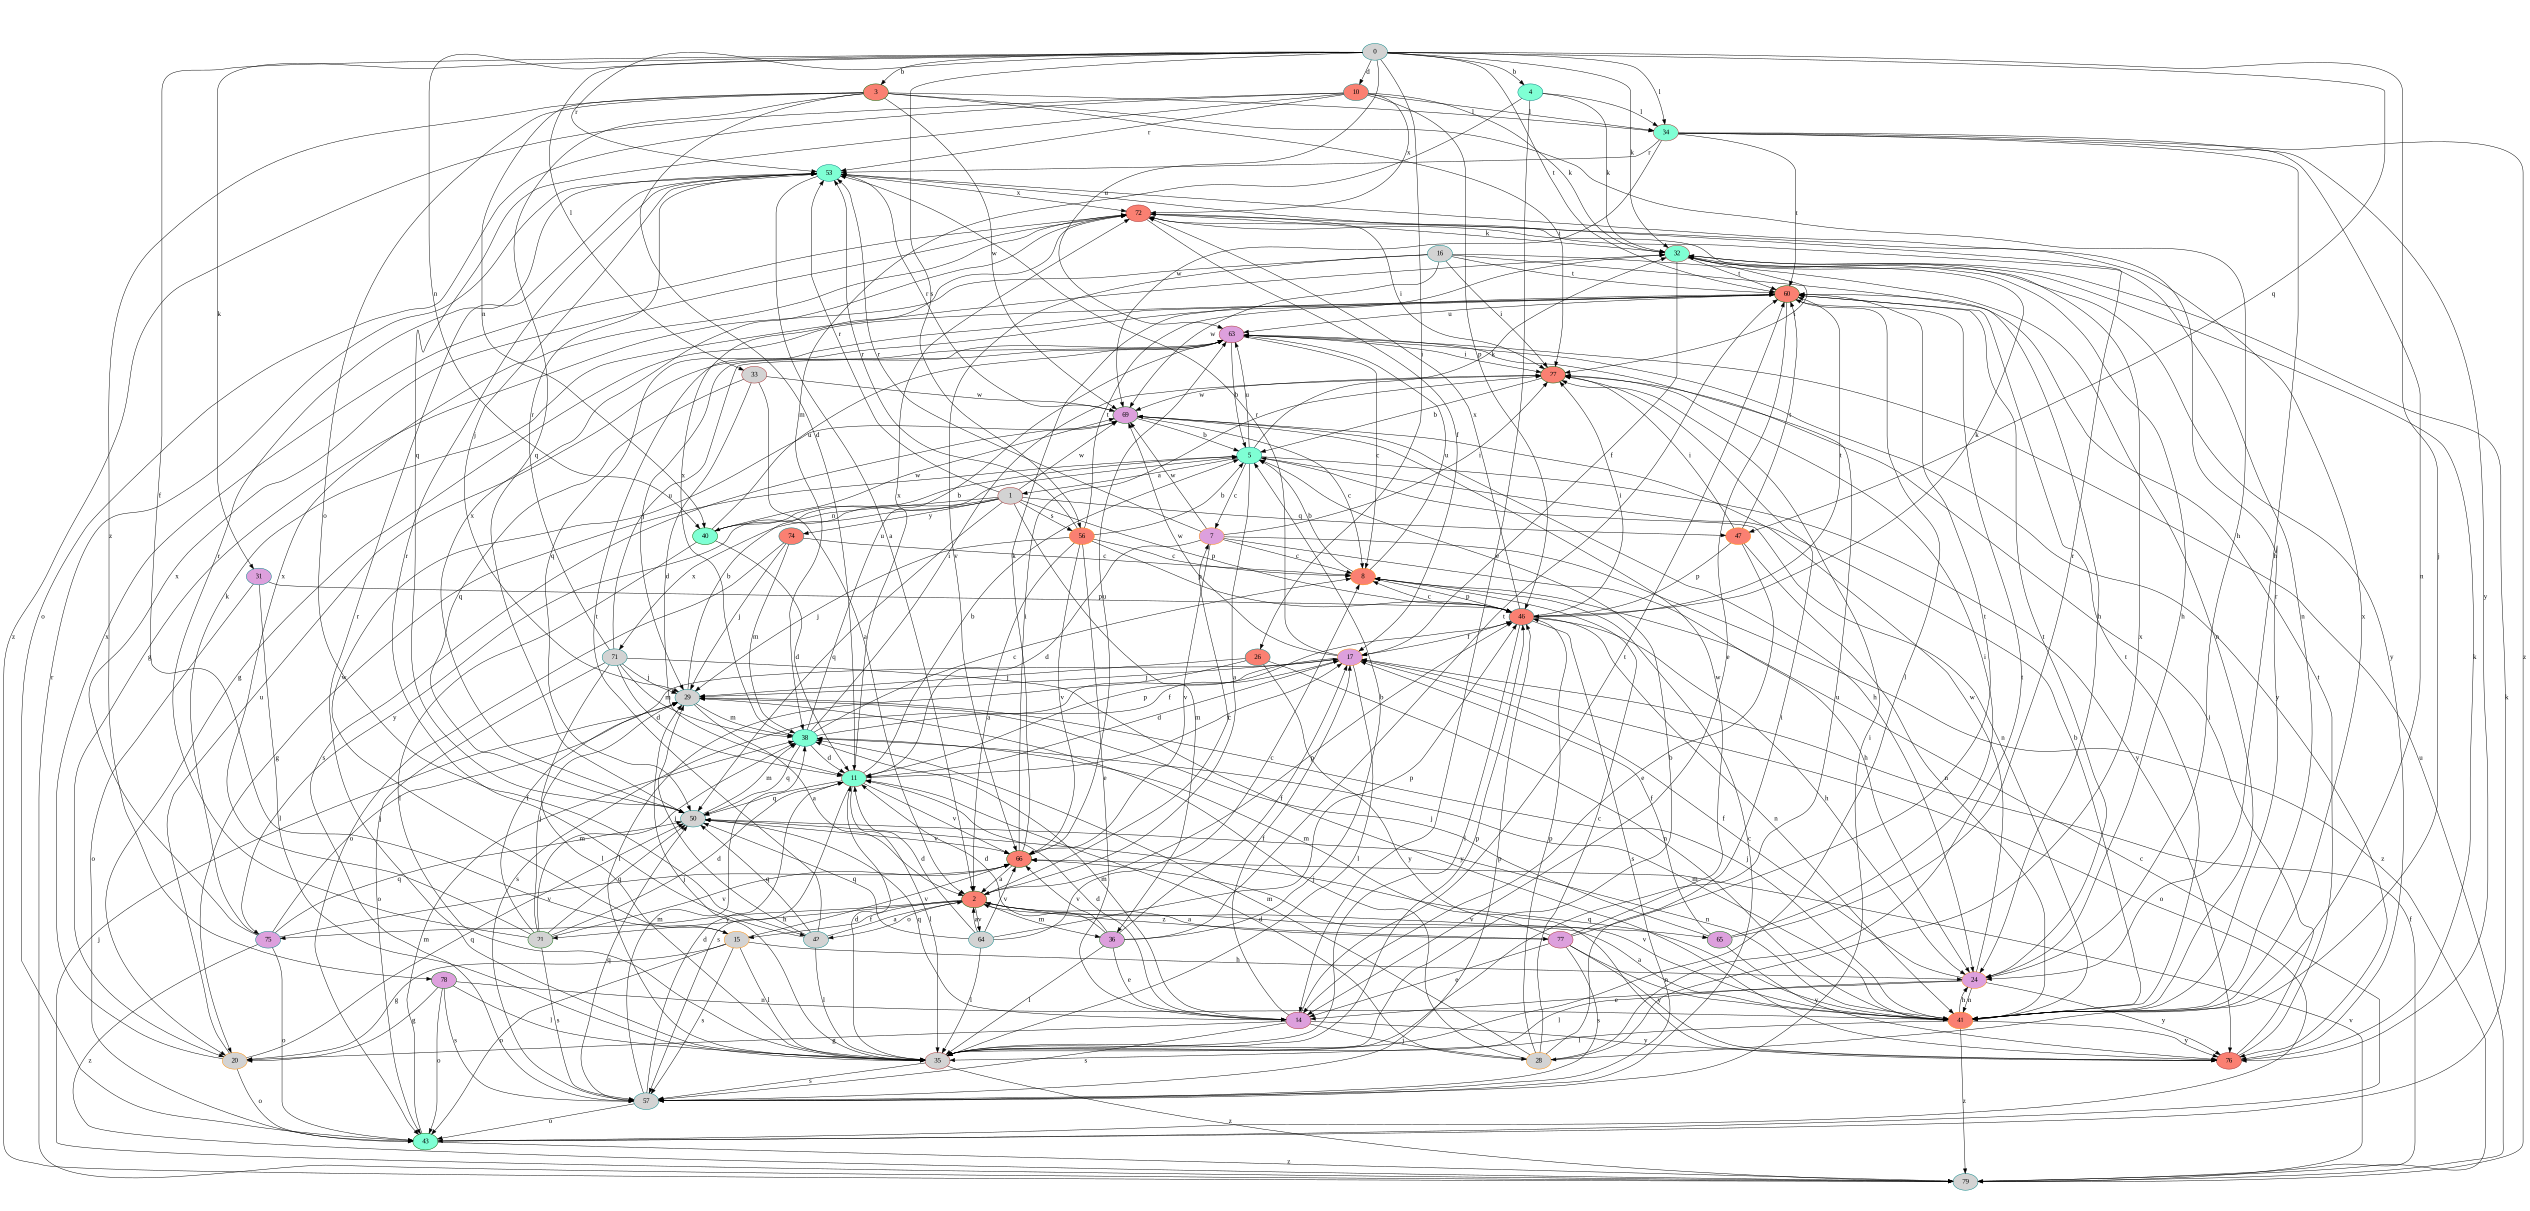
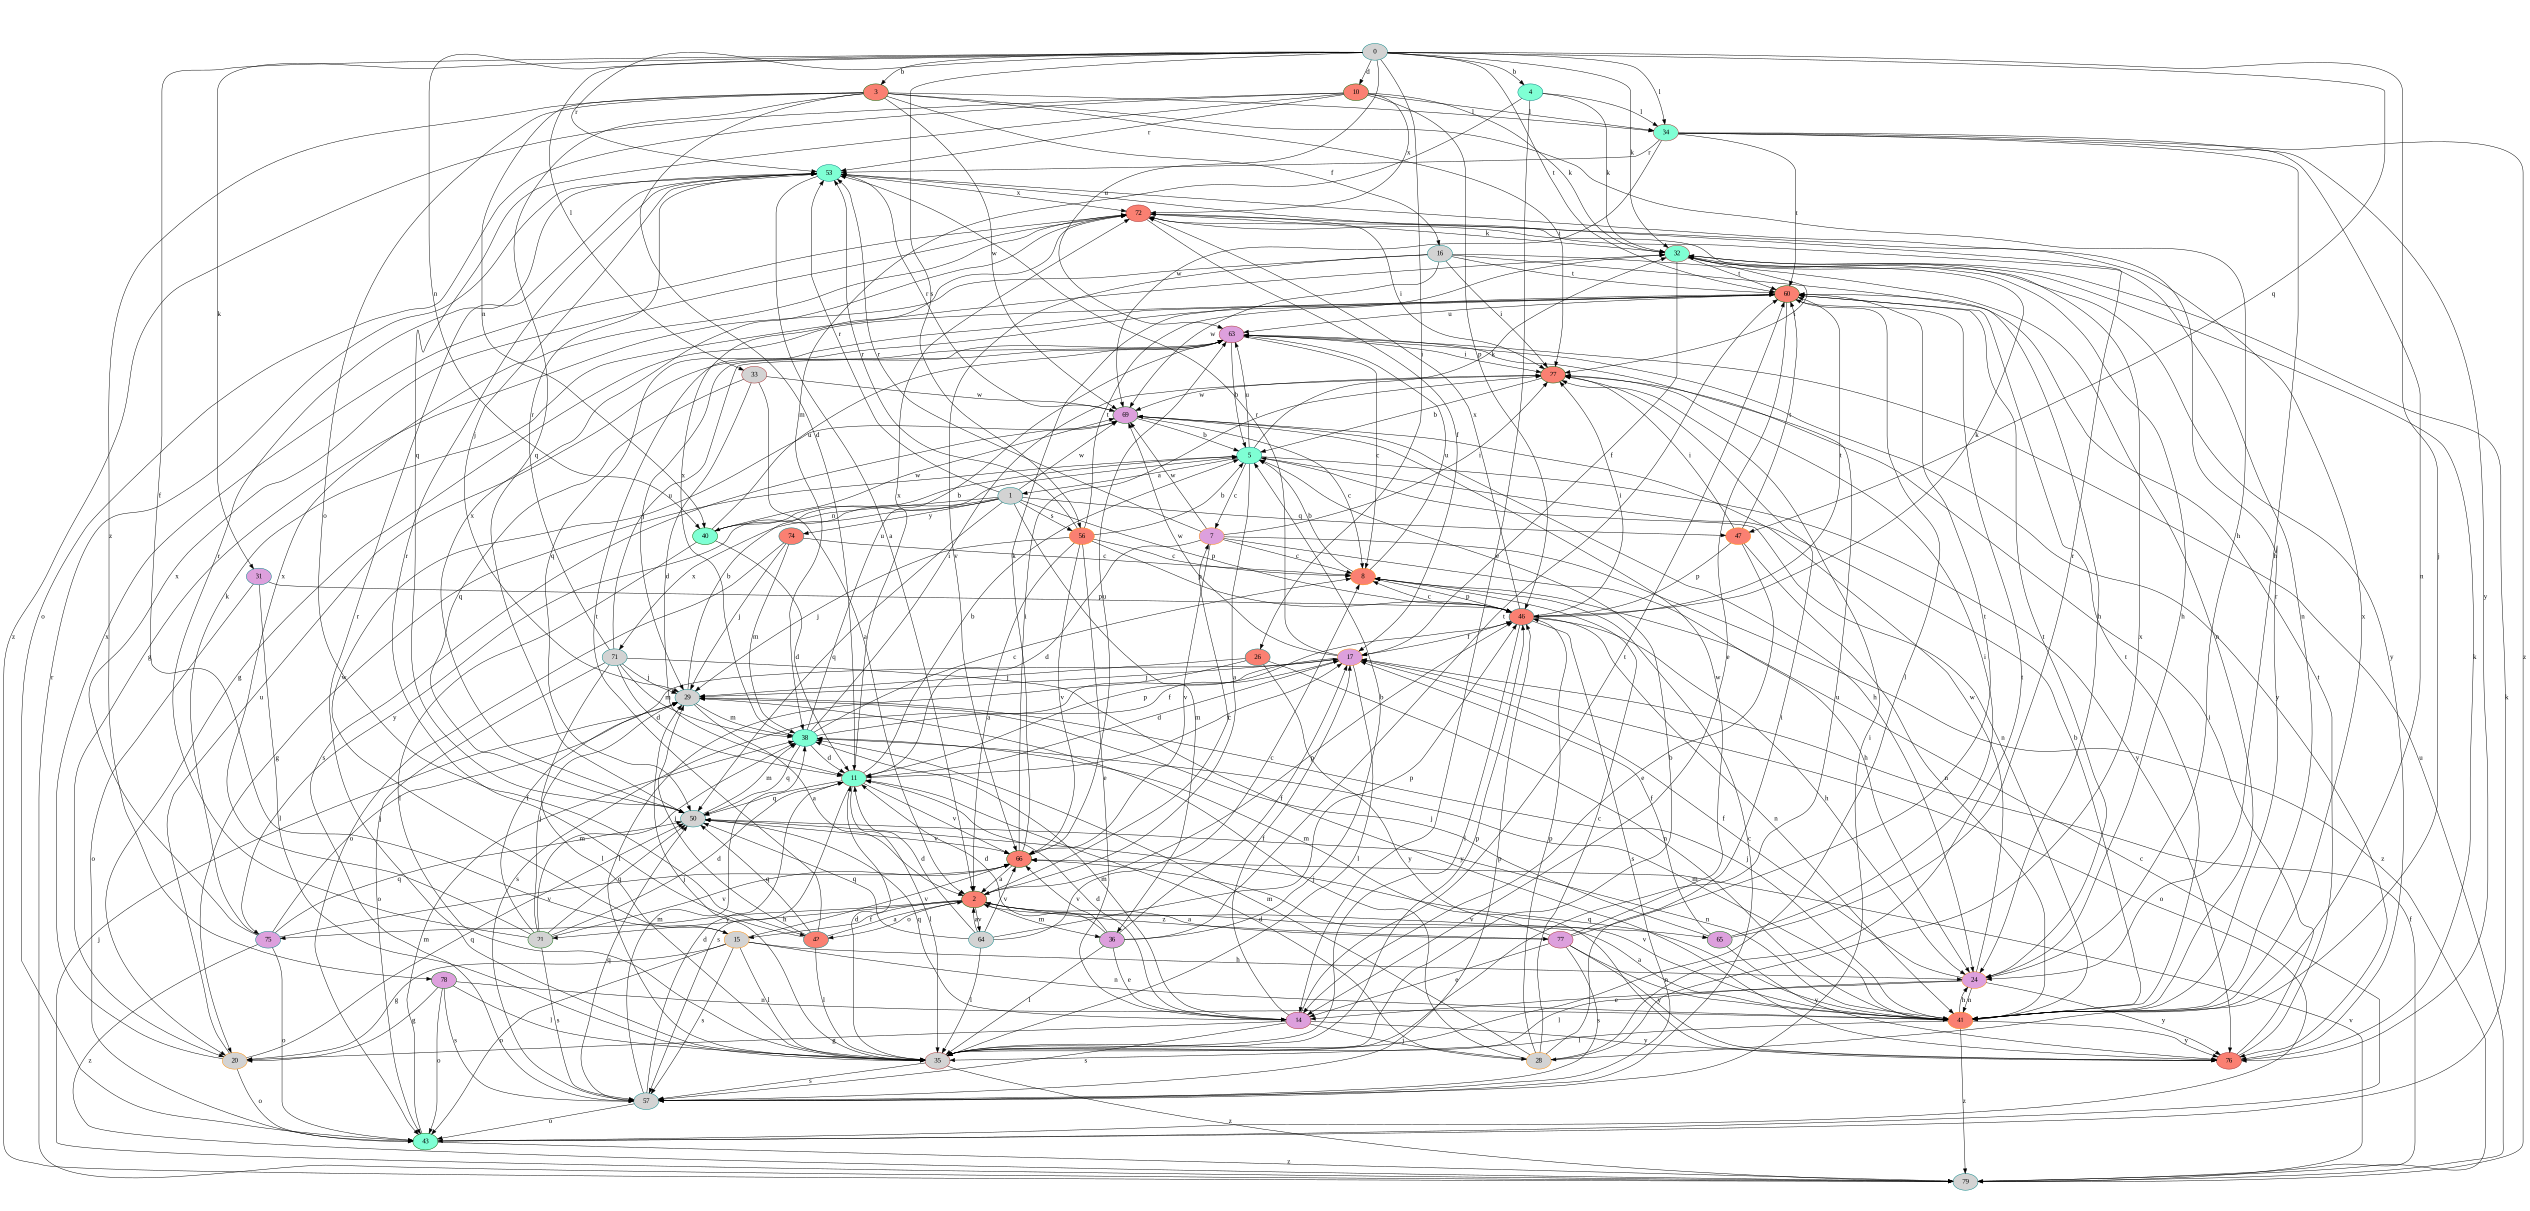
  strict digraph {
    fontname="Liberation Serif"
    node [color=teal fillcolor=lightgrey fontname="Liberation Serif" style=filled]
    edge [fontname="Liberation Serif"]
    3 [color=darkgreen fillcolor=salmon]
    0
    4 [fillcolor=aquamarine]
-   10 [fillcolor=salmon]
+   10 [color=darkgreen fillcolor=salmon]
    15 [color=darkorange]
    26 [fillcolor=salmon]
    28 [color=darkorange]
    31 [fillcolor=plum]
    32 [color=brown fillcolor=aquamarine]
    33 [color=brown]
    34 [color=brown fillcolor=aquamarine]
    40 [color=darkgreen fillcolor=aquamarine]
    47 [color=darkorange fillcolor=salmon]
    53 [fillcolor=aquamarine]
    56 [color=darkorange fillcolor=salmon]
    60 [color=darkgreen fillcolor=salmon]
    63 [color=brown fillcolor=plum]
    50
    69 [color=darkgreen fillcolor=plum]
-   42
+   42 [fillcolor=salmon]
    11 [color=brown fillcolor=aquamarine]
    16
    24 [color=darkorange fillcolor=plum]
    27 [color=darkgreen fillcolor=salmon]
    78 [color=darkgreen fillcolor=plum]
    14 [color=brown fillcolor=plum]
    38 [fillcolor=aquamarine]
    46 [fillcolor=salmon]
    79
    43 [color=darkgreen fillcolor=aquamarine]
    72 [color=brown fillcolor=salmon]
    20 [color=darkorange]
    41 [color=darkorange fillcolor=salmon]
    66 [color=darkgreen fillcolor=salmon]
    35 [color=brown]
    57
    76 [color=brown fillcolor=salmon]
    29
    8 [color=darkorange fillcolor=salmon]
    17 [color=darkorange fillcolor=plum]
    2 [color=darkgreen fillcolor=salmon]
    5 [fillcolor=aquamarine]
-   1 [color=brown]
+   1
    36 [color=darkgreen fillcolor=plum]
    71
    74 [fillcolor=salmon]
    75 [fillcolor=plum]
    7 [color=darkorange fillcolor=plum]
    21 [color=darkgreen]
    64
    65 [color=darkgreen fillcolor=plum]
    77 [color=brown fillcolor=plum]
    3 -> 34 [label=l]
    3 -> 40 [label=n]
    3 -> 50 [label=q]
    3 -> 69 [label=w]
    3 -> 42 [label=o]
    3 -> 11 [label=d]
+   3 -> 16 [label=f]
    3 -> 24 [label=h]
    3 -> 27 [label=i]
    3 -> 78 [label=z]
    0 -> 3 [label=b]
    0 -> 4 [label=b]
    0 -> 10 [label=d]
    0 -> 15 [label=f]
    0 -> 26 [label=i]
    0 -> 28 [label=j]
    0 -> 31 [label=k]
    0 -> 32 [label=k]
    0 -> 33 [label=l]
    0 -> 34 [label=l]
    0 -> 40 [label=n]
    0 -> 47 [label=q]
    0 -> 53 [label=r]
    0 -> 56 [label=s]
    0 -> 60 [label=t]
    0 -> 63 [label=u]
    4 -> 32 [label=k]
    4 -> 34 [label=l]
    4 -> 14 [label=e]
    4 -> 38 [label=m]
    10 -> 32 [label=k]
    10 -> 34 [label=l]
    10 -> 53 [label=r]
    10 -> 50 [label=q]
    10 -> 46 [label=p]
    10 -> 79 [label=z]
    10 -> 43 [label=o]
    10 -> 72 [label=x]
    15 -> 69 [label=w]
    15 -> 24 [label=h]
    15 -> 43 [label=o]
    15 -> 20 [label=g]
+   15 -> 41 [label=n]
    15 -> 66 [label=v]
    15 -> 35 [label=l]
    15 -> 57 [label=s]
    26 -> 41 [label=n]
    26 -> 35 [label=l]
    26 -> 76 [label=y]
    26 -> 29 [label=j]
    28 -> 60 [label=t]
    28 -> 11 [label=d]
    28 -> 27 [label=i]
    28 -> 38 [label=m]
    28 -> 46 [label=p]
    28 -> 72 [label=x]
    28 -> 29 [label=j]
    28 -> 8 [label=c]
    31 -> 46 [label=p]
    31 -> 43 [label=o]
    31 -> 35 [label=l]
    32 -> 60 [label=t]
    32 -> 24 [label=h]
    32 -> 27 [label=i]
    32 -> 76 [label=y]
    32 -> 17 [label=f]
    33 -> 50 [label=q]
    33 -> 69 [label=w]
    33 -> 11 [label=d]
    33 -> 2 [label=a]
    34 -> 53 [label=r]
    34 -> 60 [label=t]
    34 -> 69 [label=w]
    34 -> 24 [label=h]
    34 -> 79 [label=z]
    34 -> 41 [label=n]
    34 -> 76 [label=y]
    40 -> 63 [label=u]
    40 -> 69 [label=w]
    40 -> 11 [label=d]
    40 -> 35 [label=l]
    40 -> 5 [label=b]
    47 -> 60 [label=t]
    47 -> 27 [label=i]
    47 -> 14 [label=e]
    47 -> 46 [label=p]
    47 -> 41 [label=n]
    53 -> 72 [label=x]
    53 -> 29 [label=j]
    53 -> 2 [label=a]
    56 -> 53 [label=r]
    56 -> 60 [label=t]
    56 -> 14 [label=e]
    56 -> 46 [label=p]
    56 -> 66 [label=v]
    56 -> 29 [label=j]
    56 -> 8 [label=c]
    56 -> 2 [label=a]
    56 -> 5 [label=b]
    60 -> 63 [label=u]
    60 -> 50 [label=q]
    60 -> 14 [label=e]
    60 -> 20 [label=g]
    60 -> 35 [label=l]
    63 -> 27 [label=i]
    63 -> 76 [label=y]
    63 -> 29 [label=j]
    63 -> 8 [label=c]
    63 -> 5 [label=b]
    50 -> 38 [label=m]
    50 -> 72 [label=x]
    50 -> 41 [label=n]
    50 -> 66 [label=v]
    69 -> 53 [label=r]
    69 -> 24 [label=h]
    69 -> 57 [label=s]
    69 -> 8 [label=c]
    69 -> 5 [label=b]
    42 -> 53 [label=r]
    42 -> 60 [label=t]
    42 -> 50 [label=q]
    42 -> 35 [label=l]
    42 -> 29 [label=j]
    42 -> 2 [label=a]
    11 -> 50 [label=q]
    11 -> 46 [label=p]
    11 -> 72 [label=x]
    11 -> 66 [label=v]
    11 -> 35 [label=l]
    11 -> 57 [label=s]
    11 -> 17 [label=f]
    11 -> 5 [label=b]
    16 -> 60 [label=t]
    16 -> 69 [label=w]
    16 -> 24 [label=h]
    16 -> 27 [label=i]
    16 -> 20 [label=g]
    16 -> 41 [label=n]
    16 -> 66 [label=v]
    24 -> 60 [label=t]
    24 -> 69 [label=w]
    24 -> 14 [label=e]
    24 -> 41 [label=n]
    24 -> 35 [label=l]
    24 -> 76 [label=y]
    24 -> 17 [label=f]
    27 -> 69 [label=w]
    27 -> 5 [label=b]
    78 -> 43 [label=o]
    78 -> 20 [label=g]
    78 -> 41 [label=n]
    78 -> 35 [label=l]
    78 -> 57 [label=s]
    14 -> 28 [label=j]
    14 -> 60 [label=t]
    14 -> 50 [label=q]
    14 -> 11 [label=d]
    14 -> 38 [label=m]
    14 -> 20 [label=g]
    14 -> 57 [label=s]
    14 -> 76 [label=y]
    14 -> 17 [label=f]
    38 -> 63 [label=u]
    38 -> 50 [label=q]
    38 -> 11 [label=d]
    38 -> 27 [label=i]
    38 -> 72 [label=x]
    38 -> 8 [label=c]
    38 -> 17 [label=f]
    46 -> 32 [label=k]
    46 -> 60 [label=t]
    46 -> 24 [label=h]
    46 -> 27 [label=i]
    46 -> 72 [label=x]
    46 -> 41 [label=n]
    46 -> 35 [label=l]
    46 -> 57 [label=s]
    46 -> 8 [label=c]
    46 -> 17 [label=f]
    79 -> 53 [label=r]
    79 -> 63 [label=u]
    79 -> 66 [label=v]
    79 -> 29 [label=j]
    79 -> 17 [label=f]
    43 -> 32 [label=k]
    43 -> 38 [label=m]
    43 -> 79 [label=z]
    43 -> 8 [label=c]
    72 -> 32 [label=k]
    72 -> 27 [label=i]
    72 -> 41 [label=n]
    72 -> 17 [label=f]
    20 -> 63 [label=u]
    20 -> 50 [label=q]
    20 -> 43 [label=o]
    20 -> 72 [label=x]
    41 -> 53 [label=r]
    41 -> 60 [label=t]
    41 -> 50 [label=q]
    41 -> 24 [label=h]
    41 -> 38 [label=m]
    41 -> 79 [label=z]
    41 -> 72 [label=x]
    41 -> 66 [label=v]
    41 -> 35 [label=l]
    41 -> 76 [label=y]
    41 -> 29 [label=j]
    41 -> 2 [label=a]
    41 -> 5 [label=b]
    66 -> 32 [label=k]
    66 -> 63 [label=u]
    66 -> 27 [label=i]
    66 -> 2 [label=a]
    35 -> 53 [label=r]
    35 -> 63 [label=u]
    35 -> 11 [label=d]
    35 -> 46 [label=p]
    35 -> 79 [label=z]
    35 -> 57 [label=s]
    35 -> 29 [label=j]
    35 -> 5 [label=b]
    57 -> 50 [label=q]
    57 -> 11 [label=d]
    57 -> 27 [label=i]
    57 -> 38 [label=m]
    57 -> 46 [label=p]
    57 -> 43 [label=o]
    57 -> 8 [label=c]
    76 -> 32 [label=k]
    76 -> 60 [label=t]
    76 -> 27 [label=i]
    29 -> 38 [label=m]
    29 -> 2 [label=a]
    29 -> 5 [label=b]
    8 -> 63 [label=u]
    8 -> 46 [label=p]
    8 -> 5 [label=b]
    17 -> 53 [label=r]
    17 -> 69 [label=w]
    17 -> 11 [label=d]
    17 -> 43 [label=o]
    17 -> 35 [label=l]
    17 -> 57 [label=s]
    17 -> 29 [label=j]
    2 -> 15 [label=f]
    2 -> 42 [label=o]
    2 -> 46 [label=p]
    2 -> 36 [label=m]
    2 -> 75 [label=y]
    2 -> 7 [label=c]
    2 -> 21 [label=h]
    2 -> 64 [label=v]
    2 -> 65 [label=v]
    2 -> 77 [label=z]
    5 -> 32 [label=k]
    5 -> 63 [label=u]
    5 -> 20 [label=g]
    5 -> 41 [label=n]
    5 -> 76 [label=y]
    5 -> 2 [label=a]
    5 -> 1 [label=a]
    5 -> 7 [label=c]
    1 -> 40 [label=n]
    1 -> 47 [label=q]
    1 -> 53 [label=r]
    1 -> 56 [label=s]
    1 -> 50 [label=q]
    1 -> 69 [label=w]
    1 -> 46 [label=p]
    1 -> 36 [label=m]
    1 -> 71 [label=x]
    1 -> 74 [label=y]
    1 -> 75 [label=y]
    36 -> 60 [label=t]
    36 -> 11 [label=d]
    36 -> 14 [label=e]
    36 -> 66 [label=v]
    36 -> 35 [label=l]
    36 -> 17 [label=f]
    36 -> 5 [label=b]
    71 -> 53 [label=r]
    71 -> 63 [label=u]
    71 -> 11 [label=d]
    71 -> 38 [label=m]
    71 -> 43 [label=o]
    71 -> 35 [label=l]
    71 -> 76 [label=y]
    71 -> 29 [label=j]
    74 -> 38 [label=m]
    74 -> 43 [label=o]
    74 -> 29 [label=j]
    74 -> 8 [label=c]
    75 -> 32 [label=k]
    75 -> 50 [label=q]
    75 -> 79 [label=z]
    75 -> 43 [label=o]
    75 -> 72 [label=x]
    75 -> 66 [label=v]
    75 -> 29 [label=j]
    7 -> 53 [label=r]
    7 -> 69 [label=w]
    7 -> 11 [label=d]
    7 -> 24 [label=h]
    7 -> 27 [label=i]
    7 -> 79 [label=z]
    7 -> 66 [label=v]
    7 -> 8 [label=c]
    21 -> 53 [label=r]
    21 -> 50 [label=q]
    21 -> 11 [label=d]
    21 -> 38 [label=m]
    21 -> 72 [label=x]
    21 -> 66 [label=v]
    21 -> 57 [label=s]
    21 -> 29 [label=j]
    21 -> 17 [label=f]
    64 -> 50 [label=q]
    64 -> 11 [label=d]
    64 -> 46 [label=p]
    64 -> 66 [label=v]
    64 -> 35 [label=l]
    64 -> 8 [label=c]
    64 -> 2 [label=a]
    65 -> 53 [label=r]
    65 -> 27 [label=i]
    65 -> 76 [label=y]
    65 -> 29 [label=j]
    65 -> 17 [label=f]
    77 -> 60 [label=t]
    77 -> 69 [label=w]
    77 -> 14 [label=e]
    77 -> 38 [label=m]
    77 -> 41 [label=n]
    77 -> 57 [label=s]
    77 -> 76 [label=y]
    77 -> 2 [label=a]
  }
